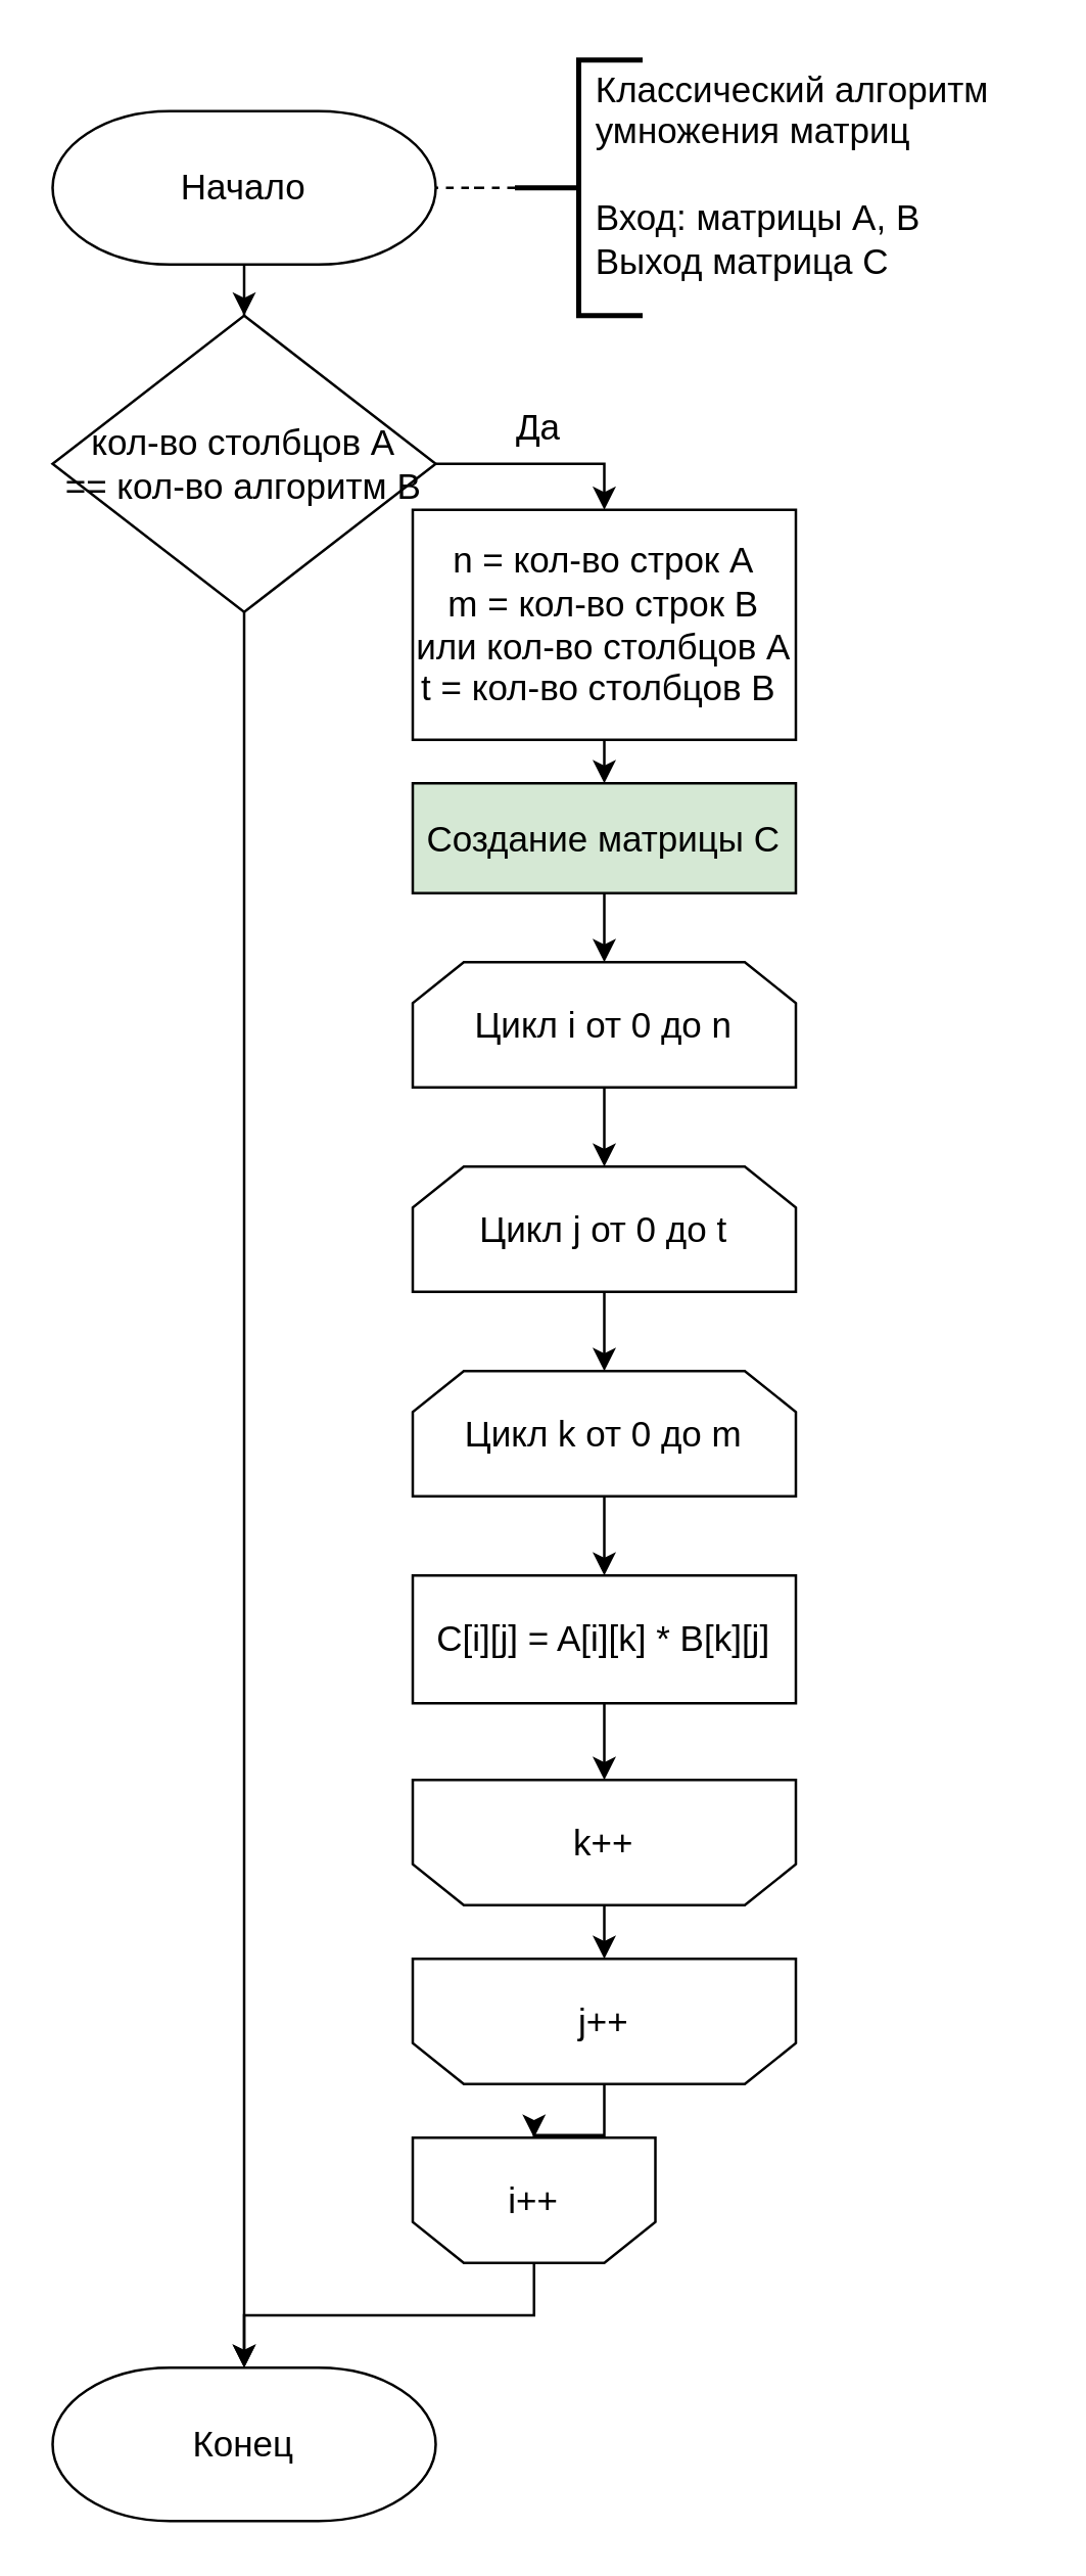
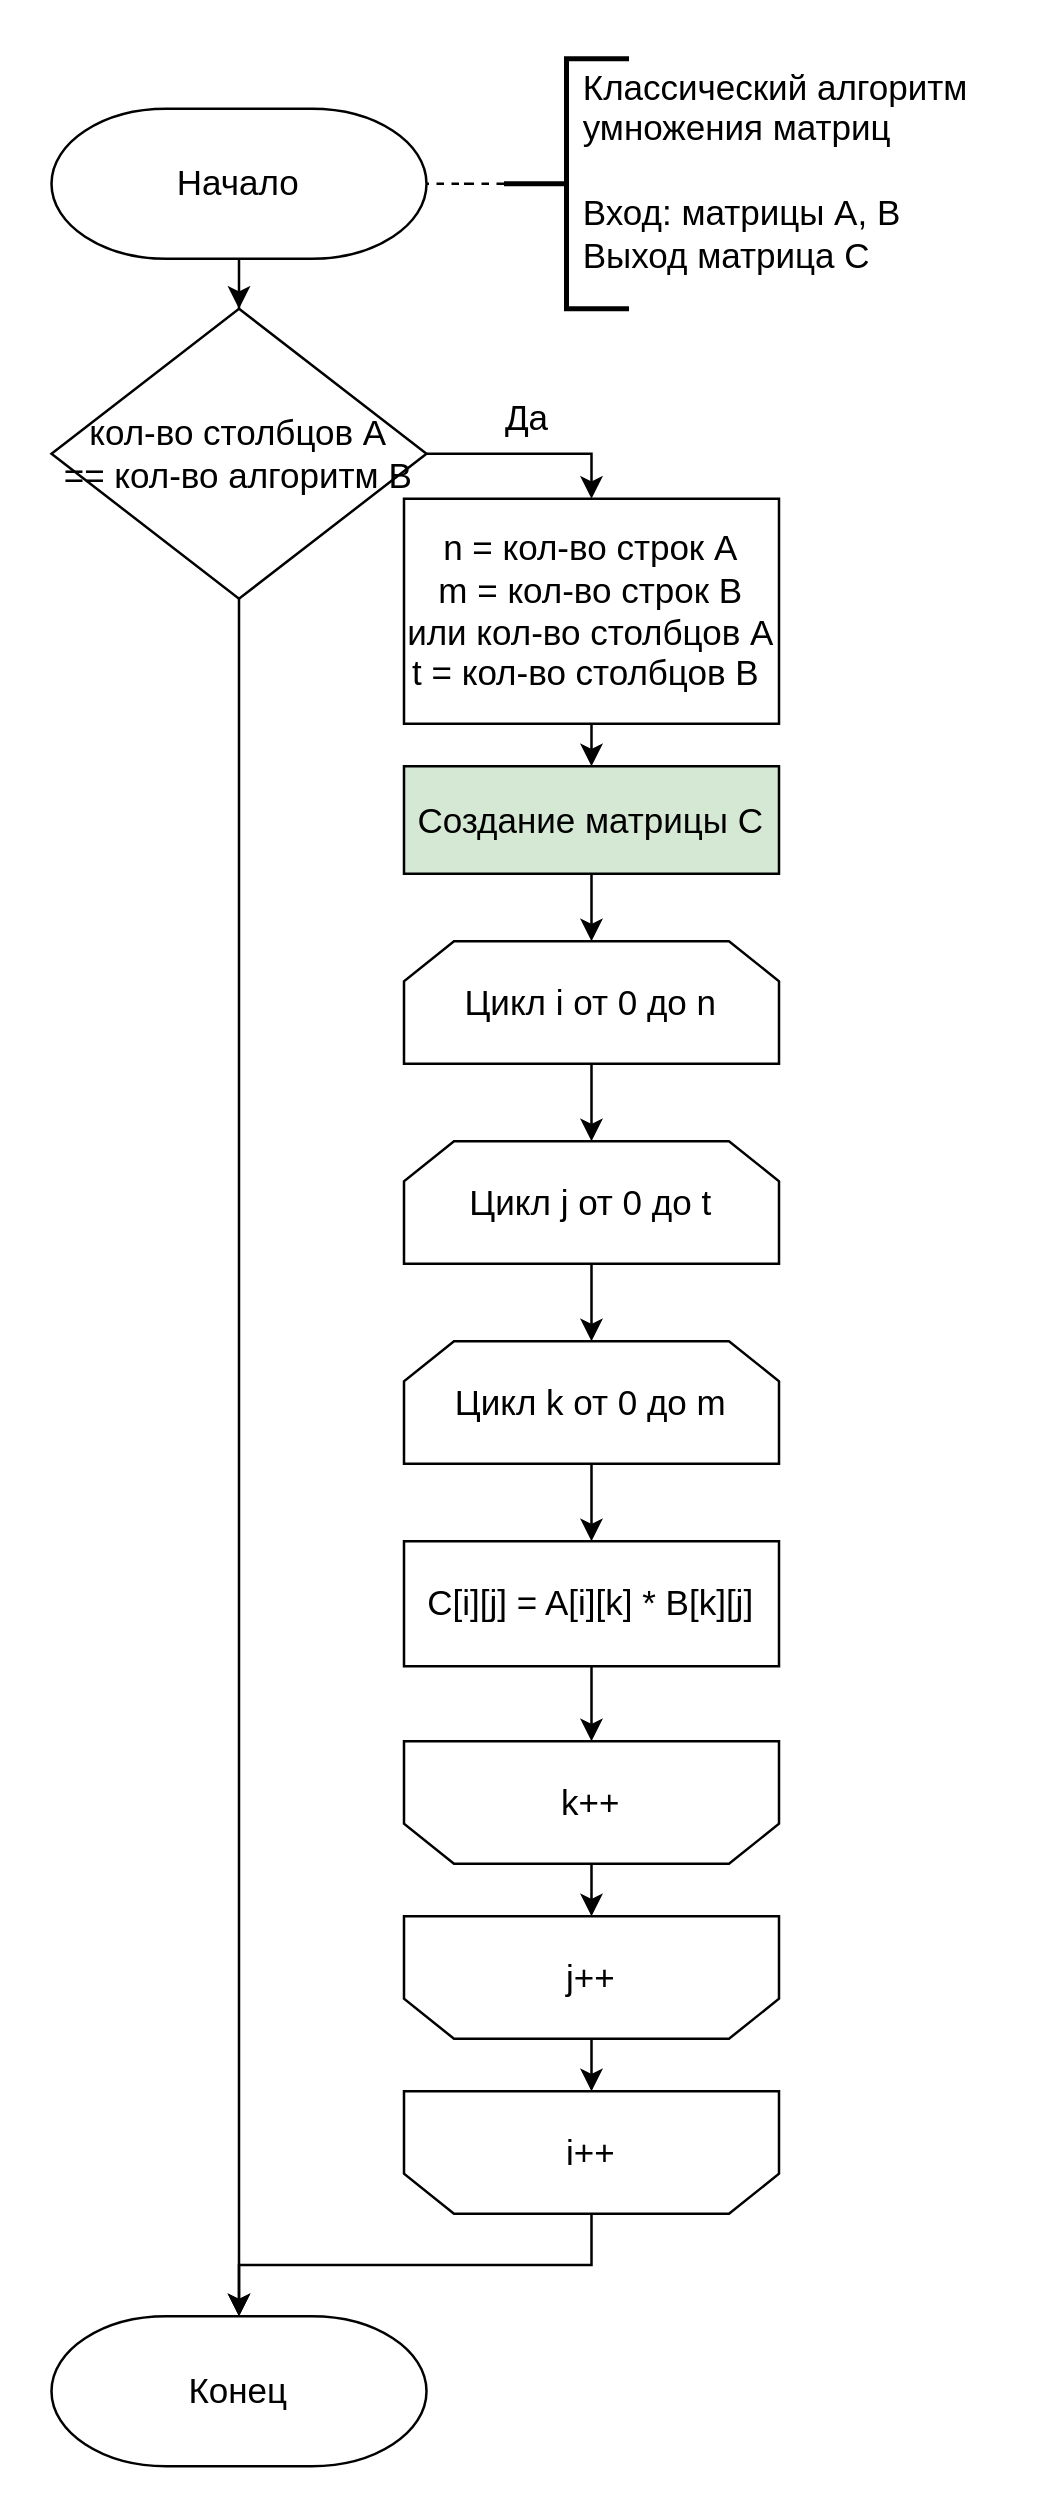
  <mxCell id="0" />
  <mxCell id="1" parent="0" />
  <mxCell id="2" value="" style="edgeStyle=orthogonalEdgeStyle;rounded=0;orthogonalLoop=1;jettySize=auto;html=1;fontSize=14;" parent="1" source="3" target="7" edge="1"><mxGeometry relative="1" as="geometry" /></mxCell>
  <mxCell id="3" value="Начало" style="strokeWidth=1;html=1;shape=mxgraph.flowchart.terminator;whiteSpace=wrap;fontSize=14;" parent="1" vertex="1"><mxGeometry x="20" y="43" width="150" height="60" as="geometry" /></mxCell>
  <mxCell id="4" style="edgeStyle=orthogonalEdgeStyle;rounded=0;orthogonalLoop=1;jettySize=auto;html=1;exitX=1;exitY=0.5;exitDx=0;exitDy=0;fontSize=14;" parent="1" source="7" target="9" edge="1"><mxGeometry relative="1" as="geometry"><Array as="points"><mxPoint x="236" y="181" /></Array></mxGeometry></mxCell>
  <mxCell id="5" value="Да" style="edgeLabel;html=1;align=center;verticalAlign=middle;resizable=0;points=[];fontSize=14;" parent="4" vertex="1" connectable="0"><mxGeometry x="-0.063" y="-1" relative="1" as="geometry"><mxPoint y="-16" as="offset" /></mxGeometry></mxCell>
  <mxCell id="6" style="edgeStyle=orthogonalEdgeStyle;rounded=0;orthogonalLoop=1;jettySize=auto;html=1;fontSize=14;" parent="1" source="7" target="24" edge="1"><mxGeometry relative="1" as="geometry" /></mxCell>
  <mxCell id="7" value="кол-во столбцов A &lt;br style=&quot;font-size: 14px;&quot;&gt;== кол-во алгоритм B" style="rhombus;whiteSpace=wrap;html=1;fontSize=14;" parent="1" vertex="1"><mxGeometry x="20" y="123" width="150" height="116" as="geometry" /></mxCell>
  <mxCell id="8" style="edgeStyle=orthogonalEdgeStyle;rounded=0;orthogonalLoop=1;jettySize=auto;html=1;exitX=0.5;exitY=1;exitDx=0;exitDy=0;entryX=0.5;entryY=0;entryDx=0;entryDy=0;endArrow=classic;endFill=1;fontSize=14;" parent="1" source="9" target="29" edge="1"><mxGeometry relative="1" as="geometry" /></mxCell>
  <mxCell id="9" value="n = кол-во строк A&lt;br style=&quot;font-size: 14px;&quot;&gt;m = кол-во строк B или кол-во столбцов A&lt;br style=&quot;font-size: 14px;&quot;&gt;t = кол-во столбцов B&amp;nbsp;" style="rounded=0;whiteSpace=wrap;html=1;absoluteArcSize=1;arcSize=14;strokeWidth=1;fontSize=14;" parent="1" vertex="1"><mxGeometry x="161" y="199" width="150" height="90" as="geometry" /></mxCell>
  <mxCell id="10" style="edgeStyle=orthogonalEdgeStyle;rounded=0;orthogonalLoop=1;jettySize=auto;html=1;fontSize=14;" parent="1" source="11" target="13" edge="1"><mxGeometry relative="1" as="geometry" /></mxCell>
  <mxCell id="11" value="&lt;span style=&quot;font-size: 14px;&quot;&gt;Цикл i от 0 до n&lt;/span&gt;" style="shape=loopLimit;whiteSpace=wrap;html=1;fontSize=14;" parent="1" vertex="1"><mxGeometry x="161" y="376" width="150" height="49" as="geometry" /></mxCell>
  <mxCell id="12" value="" style="edgeStyle=orthogonalEdgeStyle;rounded=0;orthogonalLoop=1;jettySize=auto;html=1;fontSize=14;" parent="1" source="13" target="15" edge="1"><mxGeometry relative="1" as="geometry" /></mxCell>
  <mxCell id="13" value="&lt;span style=&quot;font-size: 14px;&quot;&gt;Цикл j от 0 до t&lt;/span&gt;" style="shape=loopLimit;whiteSpace=wrap;html=1;fontSize=14;" parent="1" vertex="1"><mxGeometry x="161" y="456" width="150" height="49" as="geometry" /></mxCell>
  <mxCell id="14" value="" style="edgeStyle=orthogonalEdgeStyle;rounded=0;orthogonalLoop=1;jettySize=auto;html=1;fontSize=14;" parent="1" source="15" target="17" edge="1"><mxGeometry relative="1" as="geometry" /></mxCell>
  <mxCell id="15" value="&lt;span style=&quot;font-size: 14px;&quot;&gt;Цикл k от 0 до m&lt;/span&gt;" style="shape=loopLimit;whiteSpace=wrap;html=1;fontSize=14;" parent="1" vertex="1"><mxGeometry x="161" y="536" width="150" height="49" as="geometry" /></mxCell>
  <mxCell id="16" style="edgeStyle=orthogonalEdgeStyle;rounded=0;orthogonalLoop=1;jettySize=auto;html=1;fontSize=14;" parent="1" source="17" target="23" edge="1"><mxGeometry relative="1" as="geometry" /></mxCell>
  <mxCell id="17" value="C[i][j] = A[i][k] * B[k][j]" style="rounded=0;whiteSpace=wrap;html=1;absoluteArcSize=1;arcSize=14;strokeWidth=1;fontSize=14;" parent="1" vertex="1"><mxGeometry x="161" y="616" width="150" height="50" as="geometry" /></mxCell>
  <mxCell id="18" style="edgeStyle=orthogonalEdgeStyle;rounded=0;orthogonalLoop=1;jettySize=auto;html=1;fontSize=14;" parent="1" source="19" target="24" edge="1"><mxGeometry relative="1" as="geometry" /></mxCell>
- <mxCell id="19" value="i++" style="shape=loopLimit;whiteSpace=wrap;html=1;direction=west;fontSize=14;" parent="1" vertex="1"><mxGeometry x="161" y="836" width="95" height="49" as="geometry" /></mxCell>
+ <mxCell id="19" value="i++" style="shape=loopLimit;whiteSpace=wrap;html=1;direction=west;fontSize=14;" parent="1" vertex="1"><mxGeometry x="161" y="836" width="150" height="49" as="geometry" /></mxCell>
  <mxCell id="20" value="" style="edgeStyle=orthogonalEdgeStyle;rounded=0;orthogonalLoop=1;jettySize=auto;html=1;fontSize=14;" parent="1" source="21" target="19" edge="1"><mxGeometry relative="1" as="geometry" /></mxCell>
  <mxCell id="21" value="&lt;span style=&quot;font-size: 14px;&quot;&gt;j++&lt;/span&gt;" style="shape=loopLimit;whiteSpace=wrap;html=1;direction=west;fontSize=14;" parent="1" vertex="1"><mxGeometry x="161" y="766" width="150" height="49" as="geometry" /></mxCell>
  <mxCell id="22" style="edgeStyle=orthogonalEdgeStyle;rounded=0;orthogonalLoop=1;jettySize=auto;html=1;entryX=0.5;entryY=1;entryDx=0;entryDy=0;fontSize=14;" parent="1" source="23" target="21" edge="1"><mxGeometry relative="1" as="geometry" /></mxCell>
  <mxCell id="23" value="&lt;span style=&quot;font-size: 14px;&quot;&gt;k++&lt;/span&gt;" style="shape=loopLimit;whiteSpace=wrap;html=1;direction=west;fontSize=14;" parent="1" vertex="1"><mxGeometry x="161" y="696" width="150" height="49" as="geometry" /></mxCell>
  <mxCell id="24" value="Конец" style="strokeWidth=1;html=1;shape=mxgraph.flowchart.terminator;whiteSpace=wrap;fontSize=14;" parent="1" vertex="1"><mxGeometry x="20" y="926" width="150" height="60" as="geometry" /></mxCell>
  <mxCell id="25" style="edgeStyle=orthogonalEdgeStyle;rounded=0;orthogonalLoop=1;jettySize=auto;html=1;endArrow=none;endFill=0;dashed=1;fontSize=14;" parent="1" source="26" target="3" edge="1"><mxGeometry relative="1" as="geometry" /></mxCell>
  <mxCell id="26" value="" style="strokeWidth=2;html=1;shape=mxgraph.flowchart.annotation_2;align=left;labelPosition=right;pointerEvents=1;fontSize=14;" parent="1" vertex="1"><mxGeometry x="201" y="23" width="50" height="100" as="geometry" /></mxCell>
  <mxCell id="27" value="Классический алгоритм &lt;br style=&quot;font-size: 14px;&quot;&gt;умножения матриц&lt;br style=&quot;font-size: 14px;&quot;&gt;&lt;br style=&quot;font-size: 14px;&quot;&gt;Вход: матрицы A, B&lt;br style=&quot;font-size: 14px;&quot;&gt;Выход матрица С" style="text;html=1;align=left;verticalAlign=middle;resizable=0;points=[];autosize=1;strokeColor=none;fillColor=none;fontSize=14;" parent="1" vertex="1"><mxGeometry x="231" y="20" width="172" height="96" as="geometry" /></mxCell>
  <mxCell id="28" style="edgeStyle=orthogonalEdgeStyle;rounded=0;orthogonalLoop=1;jettySize=auto;html=1;endArrow=classic;endFill=1;fontSize=14;" parent="1" source="29" target="11" edge="1"><mxGeometry relative="1" as="geometry" /></mxCell>
  <mxCell id="29" value="Создание матрицы C" style="rounded=0;whiteSpace=wrap;html=1;absoluteArcSize=1;arcSize=14;strokeWidth=1;fontSize=14;fillColor=#d5e8d4;" parent="1" vertex="1"><mxGeometry x="161" y="306" width="150" height="43" as="geometry" /></mxCell>
